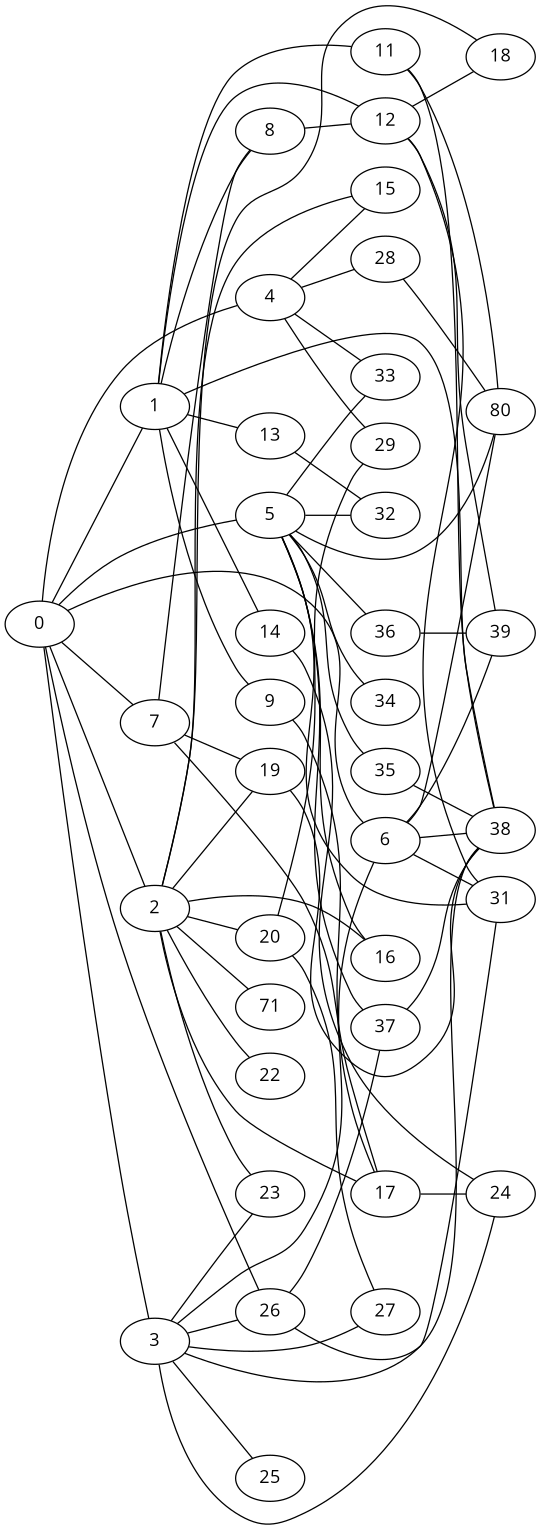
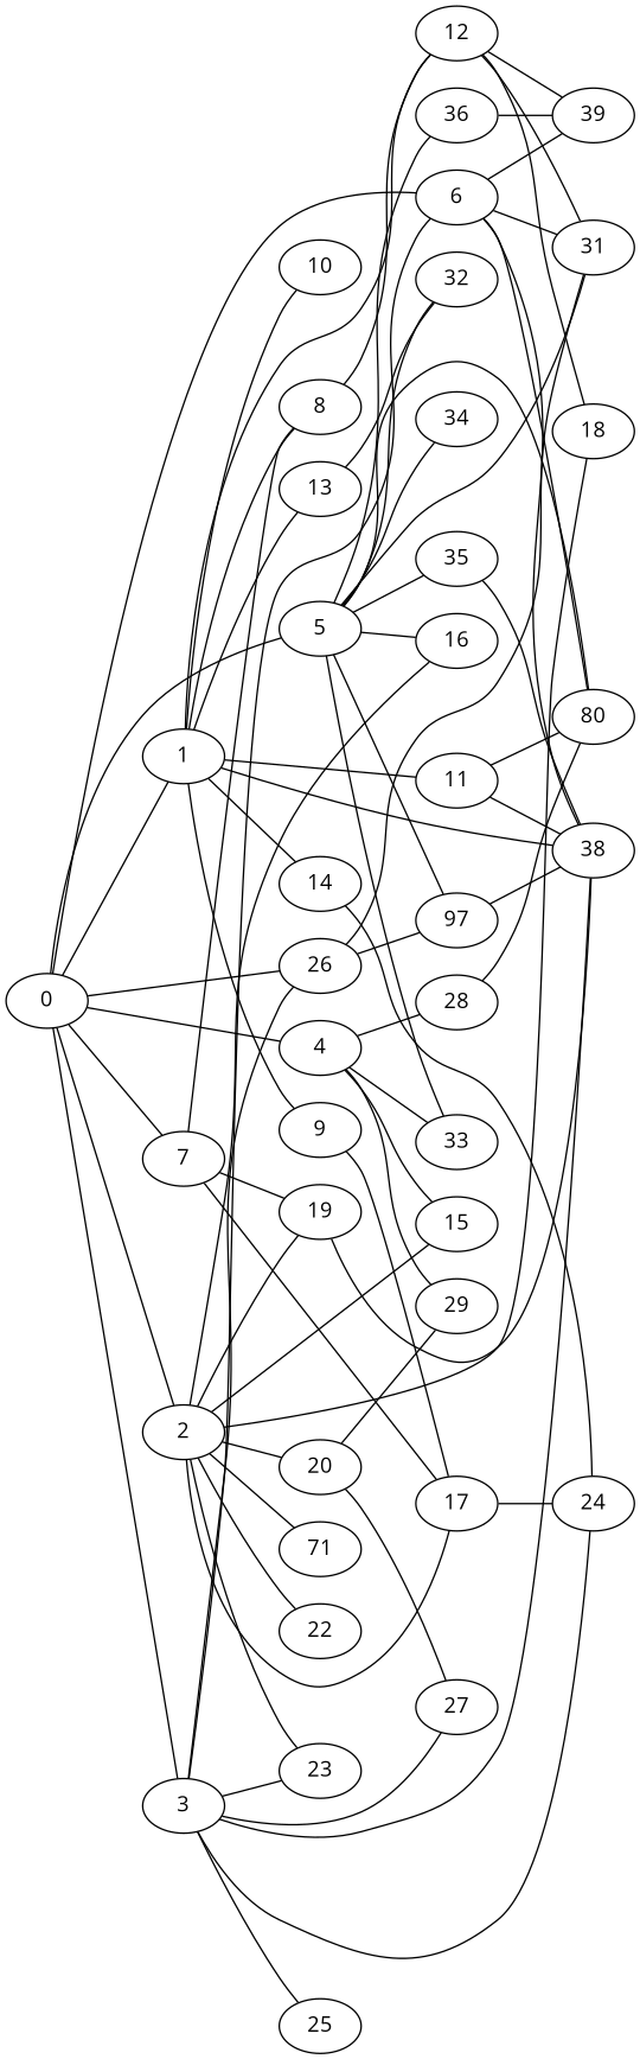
  graph {
    fontname="Open Sans"
    rankdir=LR
    node [fontname="Open Sans"]
    edge [fontname="Open Sans"]
    0
    1
    2
    3
    4
    5
    6
    7
    26
    8
    9
+   10
    11
    12
    13
    14
    38
    15
    16
    17
    18
    19
    20
    n24 [label=71]
    22
    23
    24
    27
    25
    28
    29
    33
    32
    34
    35
    36
-   37
+   37 [label=97]
    n38 [label=80]
    31
    39
    0 -- 1
    0 -- 2
    0 -- 3
    0 -- 4
    0 -- 5
    0 -- 6
    0 -- 7
    0 -- 26
    1 -- 8
    1 -- 9
+   1 -- 10
    1 -- 11
    1 -- 12
    1 -- 13
    1 -- 14
    1 -- 38
    2 -- 15
    2 -- 16
    2 -- 17
    2 -- 18
    2 -- 19
    2 -- 20
    2 -- n24
    2 -- 22
    2 -- 23
    3 -- 6
    3 -- 26
    3 -- 38
    3 -- 23
    3 -- 24
    3 -- 27
    3 -- 25
    4 -- 15
    4 -- 28
    4 -- 29
    4 -- 33
    5 -- 16
    5 -- 33
    5 -- 32
    5 -- 34
    5 -- 35
    5 -- 36
    5 -- 37
    5 -- n38
    5 -- 31
    6 -- 38
    6 -- n38
    6 -- 31
    6 -- 39
    7 -- 8
    7 -- 17
    7 -- 19
    26 -- 37
    26 -- 31
    8 -- 12
    9 -- 17
    11 -- 38
    11 -- n38
    12 -- 18
    12 -- 31
    12 -- 39
    13 -- 32
    14 -- 24
    17 -- 24
    19 -- 38
    20 -- 27
    20 -- 29
    28 -- n38
    35 -- 38
    36 -- 39
    37 -- 38
  }
